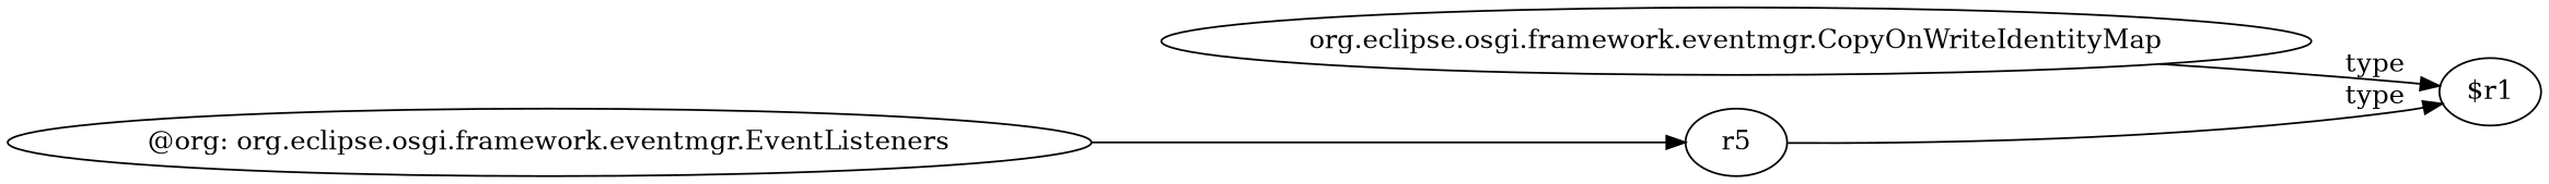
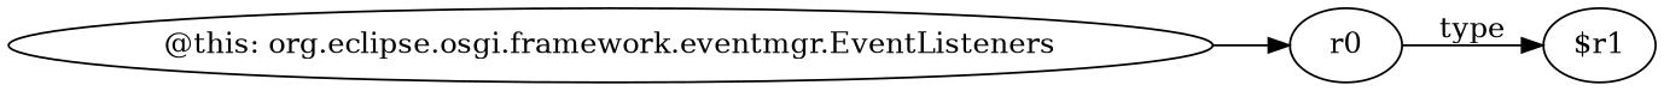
  digraph {
    rankdir=LR
-   n1 [label=r5]
+   n1 [label=r0]
    n2 [label="$r1"]
-   n3 [label="@org: org.eclipse.osgi.framework.eventmgr.EventListeners"]
-   n4 [label="org.eclipse.osgi.framework.eventmgr.CopyOnWriteIdentityMap"]
+   n3 [label="@this: org.eclipse.osgi.framework.eventmgr.EventListeners"]
    n1 -> n2 [label=type]
    n3 -> n1
-   n4 -> n2 [label=type]
  }
